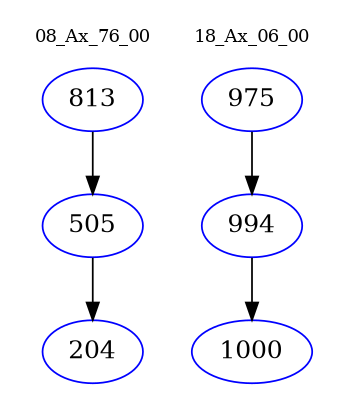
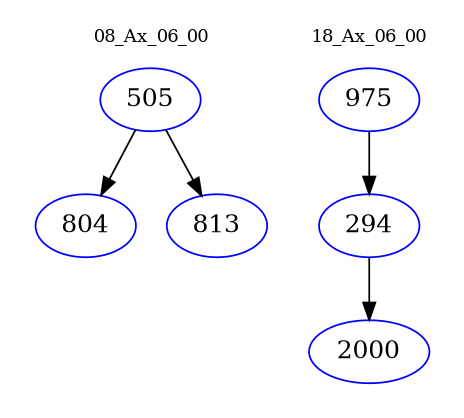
  digraph {
    node [color=blue]
    edge [color=black]
    n1 [label=505]
-   n2 [label=204]
+   n2 [label=804]
    n3 [label=813]
-   n4 [label=994]
+   n4 [label=294]
    n5 [label=975]
-   n6 [label=1000]
+   n6 [label=2000]
    subgraph cluster_1 {
      color=white
      fontsize=10
-     label="08_Ax_76_00"
+     label="08_Ax_06_00"
      n1
      n2
      n3
    }
    subgraph cluster_2 {
      color=white
      fontsize=10
      label="18_Ax_06_00"
      n4
      n5
      n6
    }
    n1 -> n2
-   n3 -> n1
+   n1 -> n3
    n4 -> n6
    n5 -> n4
  }
